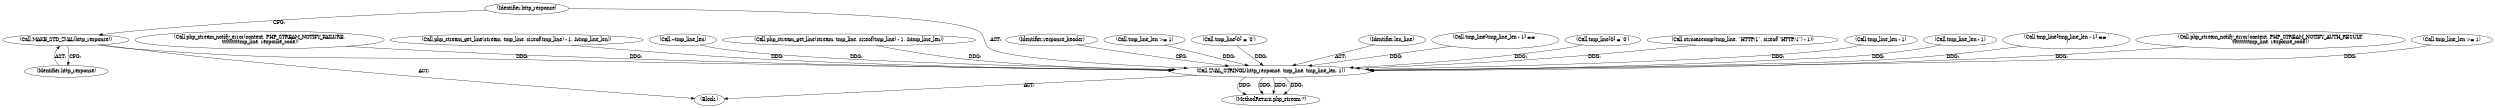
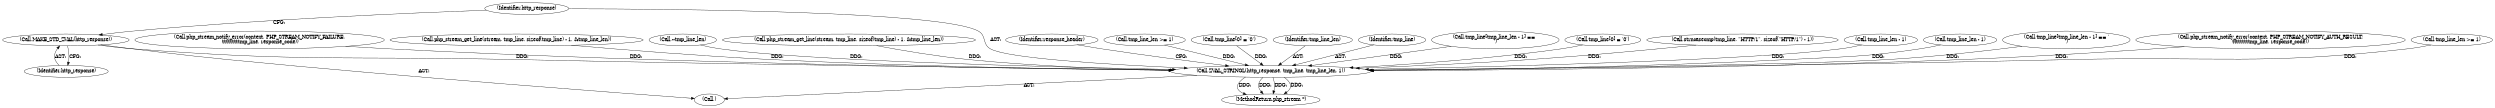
  digraph {
    n1 [label="(Call,MAKE_STD_ZVAL(http_response))"]
    n2 [label="(Call,ZVAL_STRINGL(http_response, tmp_line, tmp_line_len, 1))"]
-   n3 [label="(Block,)"]
+   n3 [label="(Call,)"]
    n4 [label="(Identifier,http_response)"]
    n5 [label="(MethodReturn,php_stream *)"]
    n6 [label="(Call,tmp_line[tmp_line_len - 1] == '\r')"]
    n7 [label="(Call,php_stream_notify_error(context, PHP_STREAM_NOTIFY_AUTH_RESULT,\n\t\t\t\t\t\t\t\ttmp_line, response_code))"]
    n8 [label="(Call,tmp_line_len >= 1)"]
    n9 [label="(Call,php_stream_notify_error(context, PHP_STREAM_NOTIFY_FAILURE,\n \t\t\t\t\t\t\t\ttmp_line, response_code))"]
    n10 [label="(Call,php_stream_get_line(stream, tmp_line, sizeof(tmp_line) - 1, &tmp_line_len))"]
    n11 [label="(Call,--tmp_line_len)"]
    n12 [label="(Call,php_stream_get_line(stream, tmp_line, sizeof(tmp_line) - 1, &tmp_line_len))"]
    n13 [label="(Identifier,http_response)"]
    n14 [label="(Identifier,response_header)"]
    n15 [label="(Call,tmp_line_len >= 1)"]
    n16 [label="(Call,tmp_line[0] = '\0')"]
-   n18 [label="(Identifier,len_line)"]
+   n17 [label="(Identifier,tmp_line_len)"]
+   n18 [label="(Identifier,tmp_line)"]
    n19 [label="(Call,tmp_line[tmp_line_len - 1] == '\n')"]
    n20 [label="(Call,tmp_line[0] = '\0')"]
    n21 [label="(Call,strncasecmp(tmp_line, \"HTTP/1\", sizeof(\"HTTP/1\") - 1))"]
    n22 [label="(Call,tmp_line_len - 1)"]
    n23 [label="(Call,tmp_line_len - 1)"]
    n1 -> n2 [label="DDG: "]
    n1 -> n3 [label="AST: "]
    n1 -> n4 [label="CFG: "]
    n2 -> n3 [label="AST: "]
    n2 -> n5 [label="DDG: "]
    n2 -> n5 [label="DDG: "]
    n2 -> n5 [label="DDG: "]
    n2 -> n5 [label="DDG: "]
    n4 -> n1 [label="AST: "]
    n6 -> n2 [label="DDG: "]
    n7 -> n2 [label="DDG: "]
    n8 -> n2 [label="DDG: "]
    n9 -> n2 [label="DDG: "]
    n10 -> n2 [label="DDG: "]
    n11 -> n2 [label="DDG: "]
    n12 -> n2 [label="DDG: "]
    n13 -> n1 [label="CFG: "]
    n13 -> n2 [label="AST: "]
    n14 -> n2 [label="CFG: "]
    n15 -> n2 [label="DDG: "]
    n16 -> n2 [label="DDG: "]
+   n17 -> n2 [label="AST: "]
    n18 -> n2 [label="AST: "]
    n19 -> n2 [label="DDG: "]
    n20 -> n2 [label="DDG: "]
    n21 -> n2 [label="DDG: "]
    n22 -> n2 [label="DDG: "]
    n23 -> n2 [label="DDG: "]
  }
